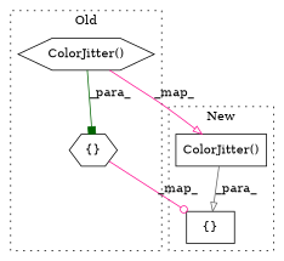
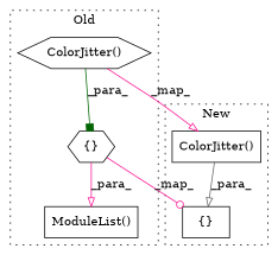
  digraph {
    node [a=75 l="23,1" shape=box]
    edge [color=deeppink arrowhead=onormal]
    n1 [label="ColorJitter()" s="3125,3185" shape=hexagon]
    n2 [a=59 l="1,0" label="{}" s="3124,3186" shape=hexagon]
+   n3 [l="14,1" label="ModuleList()" s="3110,3187"]
    n4 [label="ColorJitter()" s="3089,3149"]
    n5 [a=59 l="1,0" label="{}" s="3088,3150"]
    subgraph cluster_1 {
      label=Old
      style=dotted
      n1
      n2
+     n3
    }
    subgraph cluster_2 {
      label=New
      style=dotted
      n4
      n5
    }
    n1 -> n2 [label=_para_ color=darkgreen arrowhead=box]
    n1 -> n4 [label=_map_]
+   n2 -> n3 [label=_para_]
    n2 -> n5 [label=_map_ arrowhead=odot]
    n4 -> n5 [label=_para_ color=gray40]
  }
